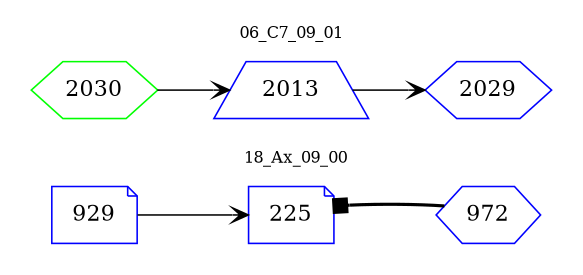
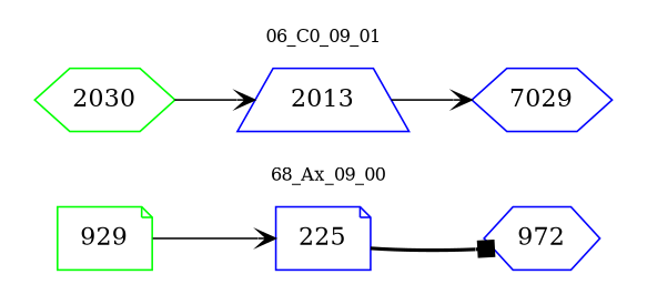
  digraph {
    rankdir=LR
    node [color=blue shape=hexagon]
    edge [arrowhead=vee color=black style=solid]
-   n1 [label=929 shape=note]
+   n1 [color=green label=929 shape=note]
    n2 [label=225 shape=note]
    n3 [label=972]
    n4 [color=green label=2030]
    n5 [label=2013 shape=trapezium]
-   n6 [label=2029]
+   n6 [label=7029]
    subgraph cluster_1 {
      color=white
      fontsize=10
-     label="18_Ax_09_00"
+     label="68_Ax_09_00"
      n1
      n2
      n3
    }
    subgraph cluster_2 {
      color=white
      fontsize=10
-     label="06_C7_09_01"
+     label="06_C0_09_01"
      n4
      n5
      n6
    }
    n1 -> n2
-   n3 -> n2 [arrowhead=box style=bold]
+   n2 -> n3 [arrowhead=box style=bold]
    n4 -> n5
    n5 -> n6
  }
